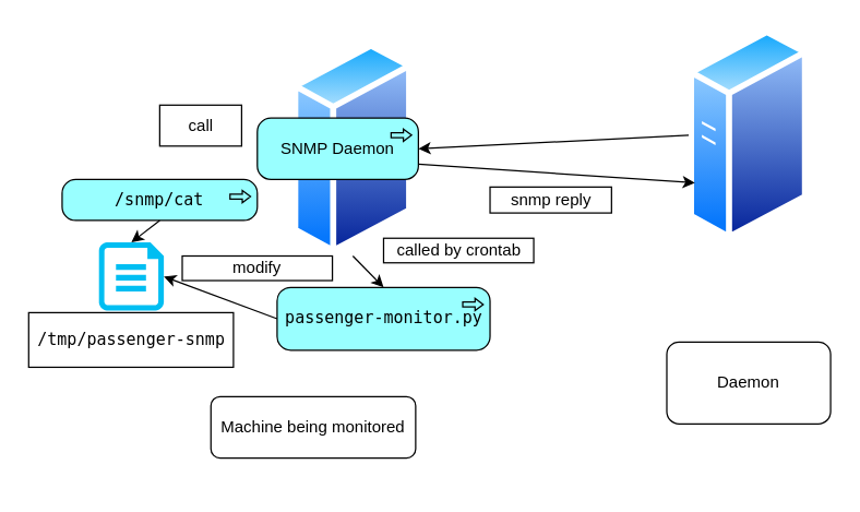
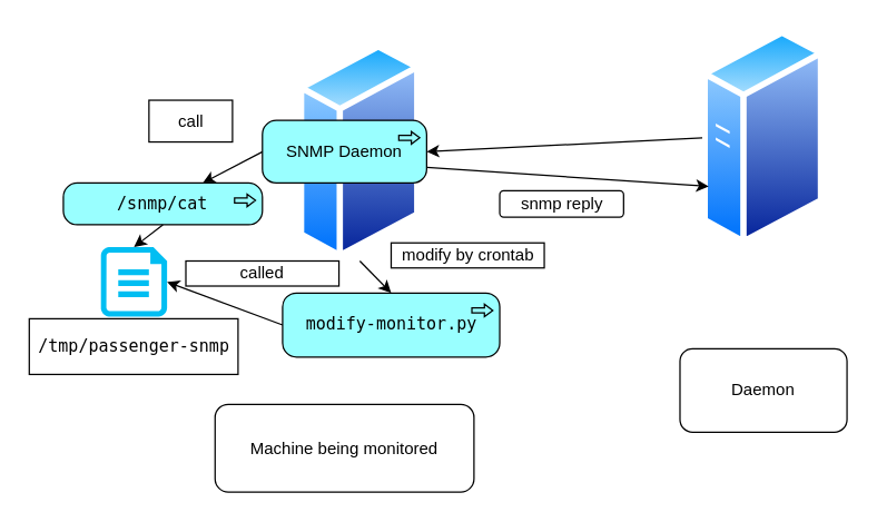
  <mxCell id="0" />
  <mxCell id="1" parent="0" />
  <mxCell id="2" value="" style="aspect=fixed;perimeter=ellipsePerimeter;html=1;align=center;shadow=0;dashed=0;spacingTop=3;image;image=img/lib/active_directory/generic_server.svg;" vertex="1" parent="1"><mxGeometry x="504" y="20" width="88" height="157" as="geometry" /></mxCell>
  <mxCell id="3" value="Daemon" style="rounded=1;whiteSpace=wrap;html=1;" vertex="1" parent="1"><mxGeometry x="488" y="250" width="120" height="60" as="geometry" /></mxCell>
  <mxCell id="4" value="" style="aspect=fixed;perimeter=ellipsePerimeter;html=1;align=center;shadow=0;dashed=0;spacingTop=3;image;image=img/lib/active_directory/generic_server.svg;" vertex="1" parent="1"><mxGeometry x="214" y="30" width="88" height="157" as="geometry" /></mxCell>
- <mxCell id="5" value="Machine being monitored" style="rounded=1;whiteSpace=wrap;html=1;" vertex="1" parent="1"><mxGeometry x="154" y="290" width="150" height="45" as="geometry" /></mxCell>
+ <mxCell id="5" value="Machine being monitored" style="rounded=1;whiteSpace=wrap;html=1;" vertex="1" parent="1"><mxGeometry x="154" y="290" width="186" height="63" as="geometry" /></mxCell>
  <mxCell id="6" value="SNMP Daemon" style="html=1;outlineConnect=0;whiteSpace=wrap;fillColor=#99ffff;strokeColor=#000000;shape=mxgraph.archimate3.application;appType=proc;archiType=rounded;" vertex="1" parent="1"><mxGeometry x="188" y="86" width="118" height="45" as="geometry" /></mxCell>
  <mxCell id="7" value="" style="endArrow=classic;html=1;exitX=0;exitY=0.5;exitDx=0;exitDy=0;entryX=1;entryY=0.5;entryDx=0;entryDy=0;entryPerimeter=0;" edge="1" parent="1" source="2" target="6"><mxGeometry width="50" height="50" relative="1" as="geometry"><mxPoint x="414" y="108.5" as="sourcePoint" /><mxPoint x="314" y="109" as="targetPoint" /></mxGeometry></mxCell>
+ <mxCell id="8" value="" style="endArrow=classic;html=1;exitX=0;exitY=0.5;exitDx=0;exitDy=0;exitPerimeter=0;" edge="1" parent="1" source="6" target="9"><mxGeometry width="50" height="50" relative="1" as="geometry"><mxPoint x="154" y="320" as="sourcePoint" /><mxPoint x="144" y="140" as="targetPoint" /></mxGeometry></mxCell>
  <mxCell id="9" value="&lt;pre&gt;&lt;code&gt;/snmp/cat&lt;/code&gt;&lt;/pre&gt;" style="html=1;outlineConnect=0;whiteSpace=wrap;fillColor=#99ffff;strokeColor=#000000;shape=mxgraph.archimate3.application;appType=proc;archiType=rounded;" vertex="1" parent="1"><mxGeometry x="45" y="131" width="143" height="30" as="geometry" /></mxCell>
- <mxCell id="10" value="call" style="rounded=0;whiteSpace=wrap;html=1;" vertex="1" parent="1"><mxGeometry x="116.5" y="76.5" width="60" height="30" as="geometry" /></mxCell>
+ <mxCell id="10" value="call" style="rounded=0;whiteSpace=wrap;html=1;" vertex="1" parent="1"><mxGeometry x="106.5" y="71.5" width="60" height="30" as="geometry" /></mxCell>
  <mxCell id="11" value="" style="endArrow=classic;html=1;exitX=1;exitY=0.75;exitDx=0;exitDy=0;exitPerimeter=0;entryX=0;entryY=0.75;entryDx=0;entryDy=0;" edge="1" parent="1" source="6" target="2"><mxGeometry width="50" height="50" relative="1" as="geometry"><mxPoint x="304" y="140" as="sourcePoint" /><mxPoint x="464" y="150" as="targetPoint" /></mxGeometry></mxCell>
- <mxCell id="12" value="snmp reply" style="rounded=0;whiteSpace=wrap;html=1;" vertex="1" parent="1"><mxGeometry x="358.5" y="136.5" width="89" height="19" as="geometry" /></mxCell>
+ <mxCell id="12" value="snmp reply" style="whiteSpace=wrap;html=1;rounded=1;" vertex="1" parent="1"><mxGeometry x="358.5" y="136.5" width="89" height="19" as="geometry" /></mxCell>
  <mxCell id="13" value="" style="verticalLabelPosition=bottom;html=1;verticalAlign=top;align=center;strokeColor=none;fillColor=#00BEF2;shape=mxgraph.azure.cloud_services_configuration_file;pointerEvents=1;" vertex="1" parent="1"><mxGeometry x="72" y="177" width="47.5" height="50" as="geometry" /></mxCell>
  <mxCell id="14" value="" style="endArrow=classic;html=1;exitX=0.5;exitY=1;exitDx=0;exitDy=0;exitPerimeter=0;entryX=0.5;entryY=0;entryDx=0;entryDy=0;entryPerimeter=0;" edge="1" parent="1" source="9" target="13"><mxGeometry width="50" height="50" relative="1" as="geometry"><mxPoint x="198" y="119" as="sourcePoint" /><mxPoint x="155.486" y="141" as="targetPoint" /></mxGeometry></mxCell>
  <mxCell id="15" value="&lt;pre&gt;&lt;code&gt;/tmp/passenger-snmp&lt;/code&gt;&lt;/pre&gt;" style="rounded=0;whiteSpace=wrap;html=1;" vertex="1" parent="1"><mxGeometry x="20.5" y="228.5" width="150" height="40" as="geometry" /></mxCell>
- <mxCell id="16" value="&lt;pre&gt;&lt;code&gt;passenger-monitor.py&lt;/code&gt;&lt;/pre&gt;" style="html=1;outlineConnect=0;whiteSpace=wrap;fillColor=#99ffff;strokeColor=#000000;shape=mxgraph.archimate3.application;appType=proc;archiType=rounded;" vertex="1" parent="1"><mxGeometry x="202.5" y="210" width="156" height="46" as="geometry" /></mxCell>
+ <mxCell id="16" value="&lt;pre&gt;&lt;code&gt;modify-monitor.py&lt;/code&gt;&lt;/pre&gt;" style="html=1;outlineConnect=0;whiteSpace=wrap;fillColor=#99ffff;strokeColor=#000000;shape=mxgraph.archimate3.application;appType=proc;archiType=rounded;" vertex="1" parent="1"><mxGeometry x="202.5" y="210" width="156" height="46" as="geometry" /></mxCell>
  <mxCell id="17" value="" style="endArrow=classic;html=1;exitX=0.5;exitY=1;exitDx=0;exitDy=0;entryX=0.5;entryY=0;entryDx=0;entryDy=0;entryPerimeter=0;" edge="1" parent="1" source="4" target="16"><mxGeometry width="50" height="50" relative="1" as="geometry"><mxPoint x="198" y="119" as="sourcePoint" /><mxPoint x="155.486" y="141" as="targetPoint" /></mxGeometry></mxCell>
- <mxCell id="18" value="called by crontab" style="rounded=0;whiteSpace=wrap;html=1;" vertex="1" parent="1"><mxGeometry x="280.5" y="174" width="110" height="18" as="geometry" /></mxCell>
+ <mxCell id="18" value="modify by crontab" style="rounded=0;whiteSpace=wrap;html=1;" vertex="1" parent="1"><mxGeometry x="280.5" y="174" width="110" height="18" as="geometry" /></mxCell>
  <mxCell id="19" value="" style="endArrow=classic;html=1;exitX=0;exitY=0.5;exitDx=0;exitDy=0;entryX=1;entryY=0.5;entryDx=0;entryDy=0;entryPerimeter=0;exitPerimeter=0;" edge="1" parent="1" source="16" target="13"><mxGeometry width="50" height="50" relative="1" as="geometry"><mxPoint x="268" y="197" as="sourcePoint" /><mxPoint x="291" y="220" as="targetPoint" /></mxGeometry></mxCell>
- <mxCell id="20" value="modify" style="rounded=0;whiteSpace=wrap;html=1;" vertex="1" parent="1"><mxGeometry x="133" y="187" width="110" height="18" as="geometry" /></mxCell>
+ <mxCell id="20" value="called" style="rounded=0;whiteSpace=wrap;html=1;" vertex="1" parent="1"><mxGeometry x="133" y="187" width="110" height="18" as="geometry" /></mxCell>
